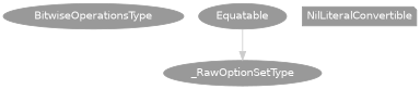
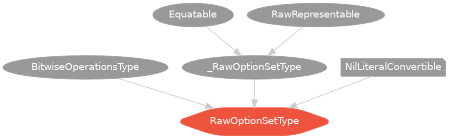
  strict digraph {
    node [color="#999999" fillcolor="#999999" fontcolor=white fontname=Helvetica fontsize=12 margin="0.07,0.05" shape=ellipse style="filled,rounded"]
    edge [color="#cccccc"]
    BitwiseOperationsType [height=0.3]
+   RawOptionSetType [color="#ee543d" fillcolor="#ee543d" height=0.3 shape=hexagon]
    Equatable [height=0.3]
    _RawOptionSetType [height=0.3]
    NilLiteralConvertible [height=0.3 shape=note]
+   RawRepresentable [height=0.3]
    subgraph sub_1 {
      rank=max
    }
+   BitwiseOperationsType -> RawOptionSetType
    Equatable -> _RawOptionSetType
+   _RawOptionSetType -> RawOptionSetType
+   NilLiteralConvertible -> RawOptionSetType
+   RawRepresentable -> _RawOptionSetType
  }
